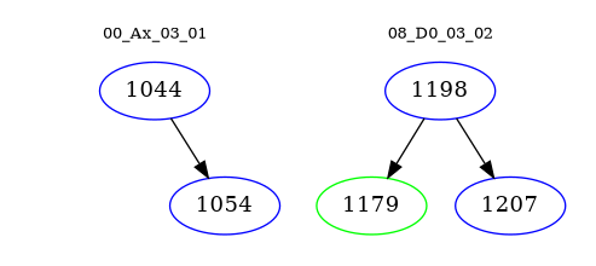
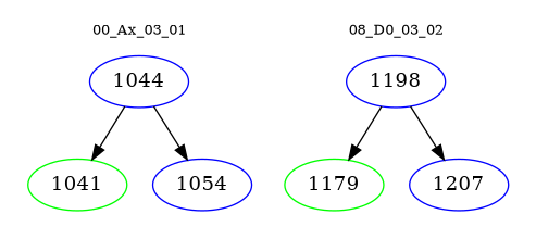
  digraph {
    node [color=blue]
    edge [color=black]
    n1 [label=1044]
+   n2 [color=green label=1041]
    n3 [label=1054]
    n4 [label=1198]
    n5 [color=green label=1179]
    n6 [label=1207]
    subgraph cluster_1 {
      color=white
      fontsize=10
      label="00_Ax_03_01"
      n1
+     n2
      n3
    }
    subgraph cluster_2 {
      color=white
      fontsize=10
      label="08_D0_03_02"
      n4
      n5
      n6
    }
+   n1 -> n2
    n1 -> n3
    n4 -> n5
    n4 -> n6
  }
